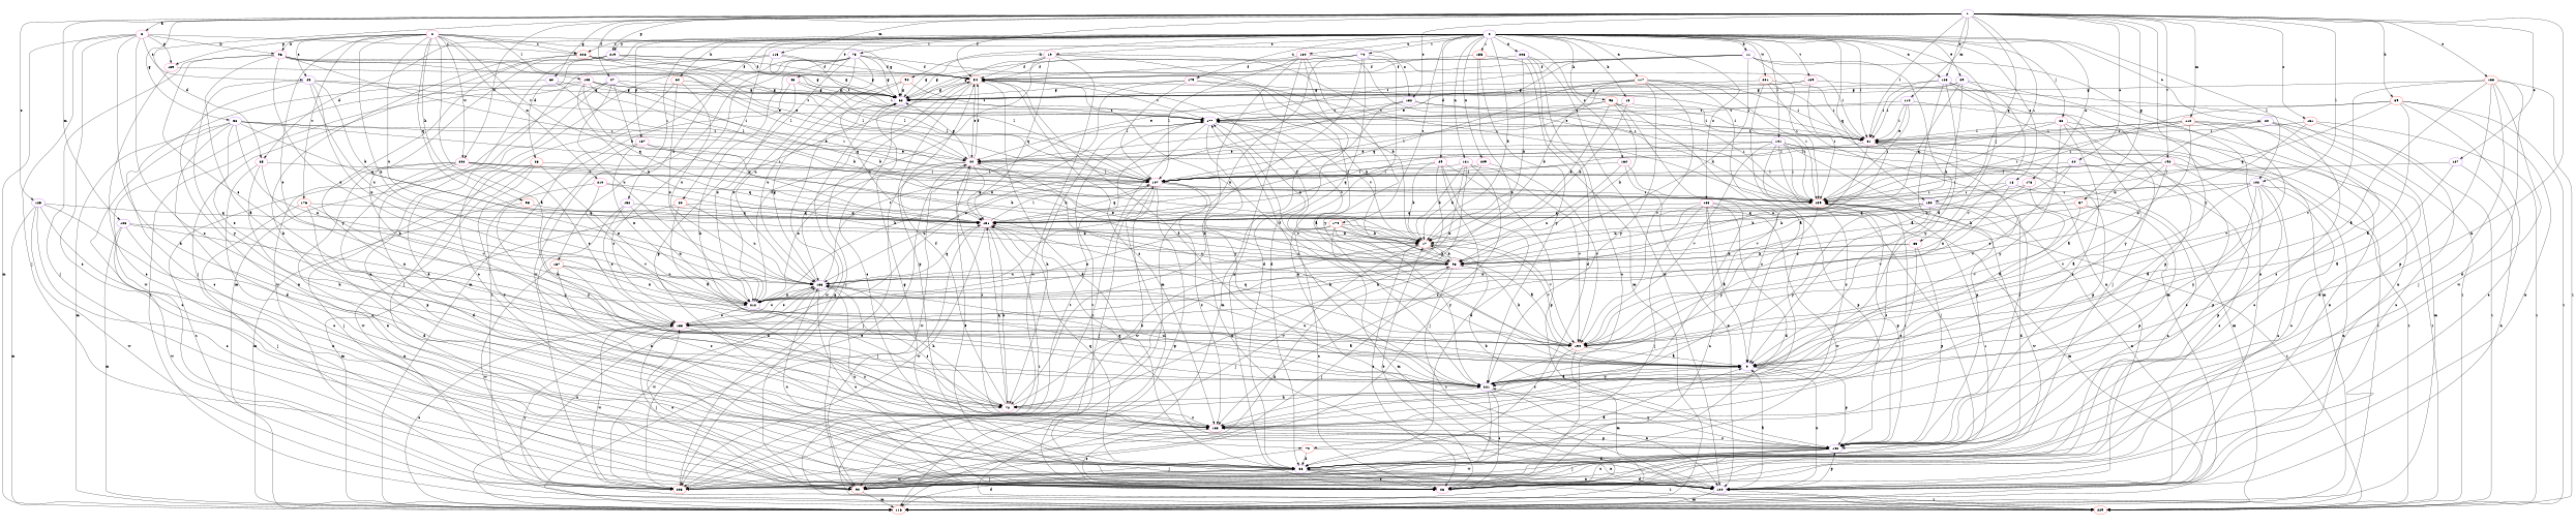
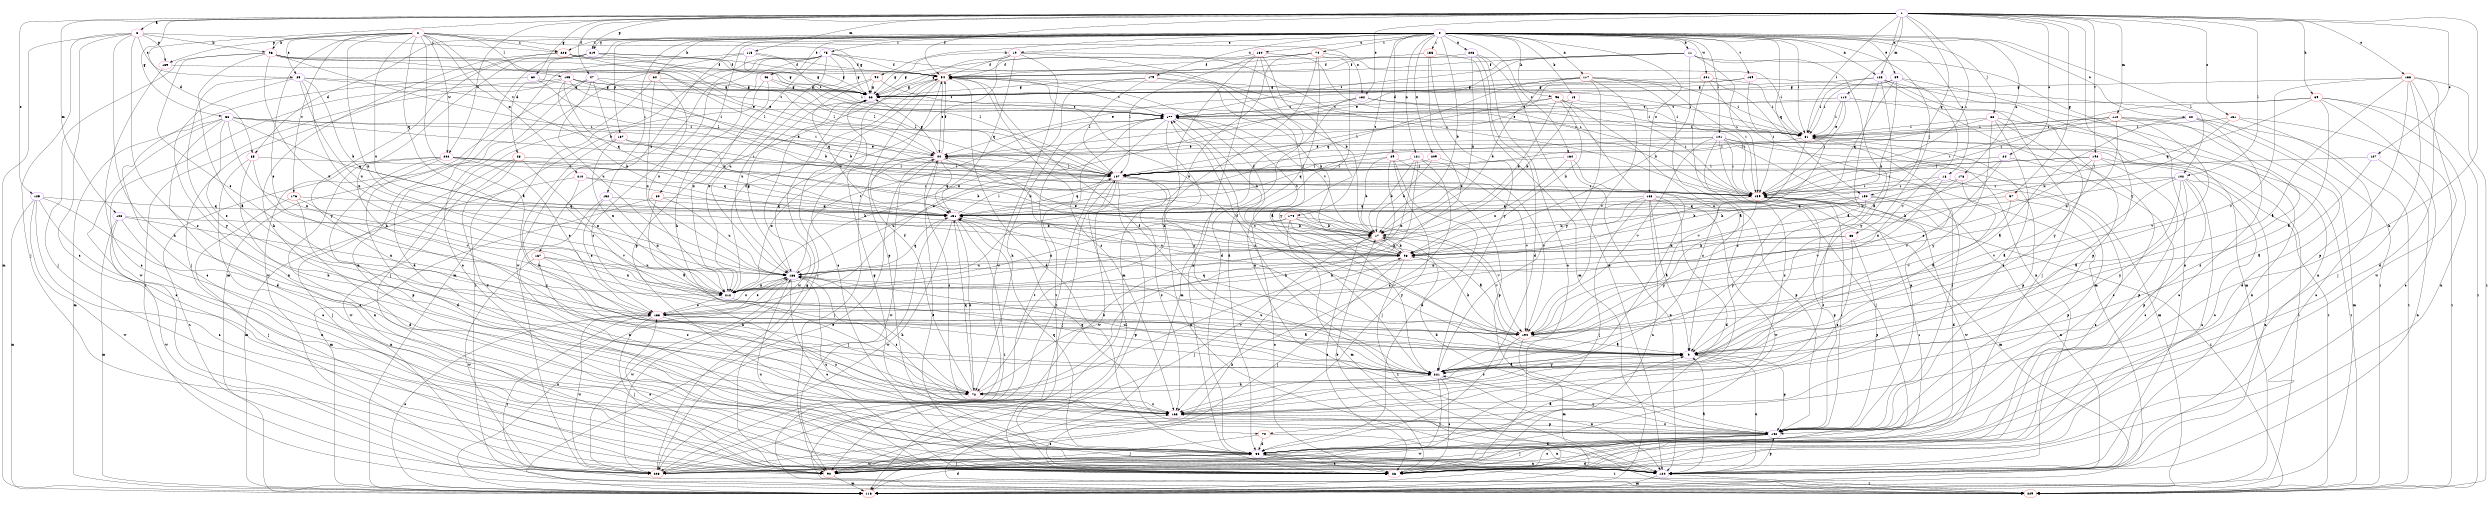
  strict digraph {
    node [color=purple]
    0
    11
    15 [color=deeppink]
    17 [color=red]
    18
    19 [color=deeppink]
    20
    28 [color=red]
    29 [color=deeppink]
    35 [color=deeppink]
    39
    43 [color=deeppink]
    64 [color=red]
-   74
+   74 [color=red]
    75
    80 [color=red]
    81 [color=deeppink]
    83 [color=deeppink]
    88 [color=deeppink]
    93 [color=red]
    94 [color=red]
    101
    102
    117 [color=red]
    121 [color=deeppink]
    123
    137 [color=deeppink]
    150
    152
    155 [color=red]
    163 [color=deeppink]
    164 [color=deeppink]
    167 [color=red]
    169 [color=deeppink]
    174 [color=red]
    178 [color=deeppink]
    179 [color=deeppink]
    184 [color=deeppink]
    201 [color=red]
    208
    209 [color=deeppink]
    219
    228 [color=red]
    54 [color=red]
    159 [color=red]
    9
    62
    124
    44 [color=deeppink]
    98 [color=deeppink]
    177
    26 [color=deeppink]
    90 [color=red]
    194 [color=red]
    151 [color=deeppink]
    186
    203 [color=red]
    116 [color=red]
    229 [color=red]
    212
    168 [color=deeppink]
    107 [color=deeppink]
    142
    36
    72 [color=deeppink]
    221
    133 [color=deeppink]
    1
    3 [color=deeppink]
    24
    47
    56
    57 [color=red]
    60
    69 [color=red]
    70 [color=red]
    108
    110 [color=red]
    114
    115
    125
    127
    n83 [color=red label=138]
    131 [color=red]
    132
    192 [color=deeppink]
    202 [color=deeppink]
    25
    96 [color=deeppink]
    139 [color=deeppink]
    2 [color=deeppink]
-   95 [color=red]
    105 [color=deeppink]
    176 [color=red]
    210 [color=deeppink]
    0 -> 11 [label=b]
    0 -> 15 [label=b]
    0 -> 17 [label=b]
    0 -> 18 [label=c]
    0 -> 19 [label=c]
    0 -> 20 [label=c]
    0 -> 28 [label=d]
    0 -> 29 [label=d]
    0 -> 35 [label=d]
    0 -> 39 [label=e]
    0 -> 43 [label=e]
    0 -> 64 [label=h]
    0 -> 74 [label=i]
    0 -> 75 [label=i]
    0 -> 80 [label=i]
    0 -> 81 [label=i]
    0 -> 83 [label=j]
    0 -> 88 [label=j]
    0 -> 93 [label=k]
    0 -> 94 [label=k]
    0 -> 101 [label=l]
    0 -> 102 [label=l]
    0 -> 117 [label=n]
    0 -> 121 [label=n]
    0 -> 123 [label=n]
    0 -> 137 [label=p]
    0 -> 150 [label=q]
    0 -> 152 [label=r]
    0 -> 155 [label=r]
    0 -> 163 [label=s]
    0 -> 164 [label=s]
    0 -> 167 [label=s]
    0 -> 169 [label=t]
    0 -> 174 [label=t]
    0 -> 178 [label=u]
    0 -> 179 [label=u]
    0 -> 184 [label=u]
    0 -> 201 [label=w]
    0 -> 208 [label=x]
    0 -> 209 [label=x]
    0 -> 219 [label=y]
    0 -> 228 [label=z]
    11 -> 54 [label=f]
    11 -> 159 [label=r]
    11 -> 9 [label=a]
    11 -> 62 [label=g]
    11 -> 124 [label=n]
    11 -> 44 [label=e]
    11 -> 98 [label=k]
    11 -> 177 [label=t]
    15 -> 17 [label=b]
    15 -> 159 [label=r]
    15 -> 177 [label=t]
    17 -> 98 [label=k]
    17 -> 177 [label=t]
    17 -> 26 [label=c]
    17 -> 90 [label=j]
    17 -> 194 [label=v]
    18 -> 159 [label=r]
    18 -> 98 [label=k]
    18 -> 26 [label=c]
    18 -> 194 [label=v]
    19 -> 17 [label=b]
    19 -> 54 [label=f]
    19 -> 159 [label=r]
    19 -> 62 [label=g]
    19 -> 26 [label=c]
    19 -> 151 [label=q]
    19 -> 186 [label=u]
    19 -> 203 [label=w]
    20 -> 81 [label=i]
    20 -> 9 [label=a]
    20 -> 26 [label=c]
    20 -> 116 [label=m]
    20 -> 229 [label=z]
    28 -> 90 [label=j]
    28 -> 203 [label=w]
    28 -> 212 [label=x]
    28 -> 168 [label=s]
    28 -> 107 [label=l]
    29 -> 17 [label=b]
    29 -> 90 [label=j]
    29 -> 107 [label=l]
    29 -> 142 [label=p]
    29 -> 36 [label=d]
    29 -> 72 [label=h]
    35 -> 26 [label=c]
    35 -> 194 [label=v]
    35 -> 107 [label=l]
    35 -> 72 [label=h]
    39 -> 81 [label=i]
    39 -> 62 [label=g]
    39 -> 124 [label=n]
    39 -> 98 [label=k]
    39 -> 194 [label=v]
    39 -> 151 [label=q]
    43 -> 62 [label=g]
    43 -> 229 [label=z]
    43 -> 212 [label=x]
    43 -> 107 [label=l]
    64 -> 62 [label=g]
    64 -> 90 [label=j]
    64 -> 186 [label=u]
    64 -> 212 [label=x]
    74 -> 81 [label=i]
    74 -> 54 [label=f]
    74 -> 62 [label=g]
    74 -> 124 [label=n]
    74 -> 212 [label=x]
    74 -> 36 [label=d]
    74 -> 72 [label=h]
    75 -> 54 [label=f]
    75 -> 159 [label=r]
    75 -> 62 [label=g]
    75 -> 186 [label=u]
    75 -> 203 [label=w]
    75 -> 116 [label=m]
    75 -> 168 [label=s]
    75 -> 107 [label=l]
    75 -> 142 [label=p]
    75 -> 72 [label=h]
    80 -> 9 [label=a]
    80 -> 151 [label=q]
    80 -> 186 [label=u]
    80 -> 116 [label=m]
    81 -> 44 [label=e]
    81 -> 194 [label=v]
    81 -> 186 [label=u]
    81 -> 229 [label=z]
    81 -> 142 [label=p]
    83 -> 98 [label=k]
    83 -> 212 [label=x]
    83 -> 168 [label=s]
    83 -> 142 [label=p]
    88 -> 81 [label=i]
    88 -> 124 [label=n]
    88 -> 26 [label=c]
    88 -> 168 [label=s]
    88 -> 107 [label=l]
    88 -> 221 [label=y]
    93 -> 17 [label=b]
    93 -> 81 [label=i]
    93 -> 98 [label=k]
    93 -> 177 [label=t]
    93 -> 168 [label=s]
    93 -> 107 [label=l]
    93 -> 72 [label=h]
    94 -> 62 [label=g]
    94 -> 177 [label=t]
    94 -> 151 [label=q]
    94 -> 186 [label=u]
    101 -> 159 [label=r]
    101 -> 44 [label=e]
    101 -> 90 [label=j]
    101 -> 194 [label=v]
    101 -> 151 [label=q]
    101 -> 116 [label=m]
    101 -> 229 [label=z]
    101 -> 168 [label=s]
    101 -> 142 [label=p]
    102 -> 159 [label=r]
    102 -> 9 [label=a]
    102 -> 124 [label=n]
    102 -> 98 [label=k]
    102 -> 26 [label=c]
    102 -> 194 [label=v]
    102 -> 142 [label=p]
    102 -> 221 [label=y]
    117 -> 17 [label=b]
    117 -> 81 [label=i]
    117 -> 159 [label=r]
    117 -> 9 [label=a]
    117 -> 62 [label=g]
    117 -> 44 [label=e]
    117 -> 194 [label=v]
    117 -> 151 [label=q]
    117 -> 221 [label=y]
    121 -> 17 [label=b]
    121 -> 194 [label=v]
    121 -> 212 [label=x]
    121 -> 168 [label=s]
    121 -> 107 [label=l]
    121 -> 72 [label=h]
    123 -> 81 [label=i]
    123 -> 9 [label=a]
    123 -> 62 [label=g]
    123 -> 90 [label=j]
    123 -> 116 [label=m]
    123 -> 142 [label=p]
    123 -> 221 [label=y]
    137 -> 44 [label=e]
    137 -> 98 [label=k]
    137 -> 212 [label=x]
    137 -> 72 [label=h]
    150 -> 17 [label=b]
    150 -> 124 [label=n]
    150 -> 151 [label=q]
    150 -> 168 [label=s]
    150 -> 36 [label=d]
    150 -> 221 [label=y]
    152 -> 124 [label=n]
    152 -> 151 [label=q]
    152 -> 212 [label=x]
    152 -> 133 [label=o]
    155 -> 54 [label=f]
    155 -> 116 [label=m]
    155 -> 221 [label=y]
    155 -> 133 [label=o]
    163 -> 9 [label=a]
    163 -> 98 [label=k]
    163 -> 26 [label=c]
    163 -> 90 [label=j]
    163 -> 151 [label=q]
    163 -> 203 [label=w]
    163 -> 116 [label=m]
    163 -> 36 [label=d]
    164 -> 124 [label=n]
    164 -> 186 [label=u]
    164 -> 107 [label=l]
    164 -> 142 [label=p]
    167 -> 186 [label=u]
    167 -> 203 [label=w]
    167 -> 212 [label=x]
    167 -> 168 [label=s]
    167 -> 72 [label=h]
    169 -> 159 [label=r]
    169 -> 62 [label=g]
    169 -> 44 [label=e]
    169 -> 229 [label=z]
    174 -> 17 [label=b]
    174 -> 9 [label=a]
    174 -> 26 [label=c]
    174 -> 194 [label=v]
    174 -> 116 [label=m]
    174 -> 212 [label=x]
    174 -> 221 [label=y]
    178 -> 159 [label=r]
    178 -> 9 [label=a]
    178 -> 212 [label=x]
    179 -> 81 [label=i]
    179 -> 9 [label=a]
    179 -> 62 [label=g]
    179 -> 212 [label=x]
    179 -> 107 [label=l]
    184 -> 54 [label=f]
    184 -> 159 [label=r]
    184 -> 26 [label=c]
    184 -> 116 [label=m]
    184 -> 107 [label=l]
    184 -> 36 [label=d]
    184 -> 221 [label=y]
    201 -> 81 [label=i]
    201 -> 62 [label=g]
    201 -> 124 [label=n]
    201 -> 116 [label=m]
    201 -> 168 [label=s]
    208 -> 17 [label=b]
    208 -> 54 [label=f]
    208 -> 124 [label=n]
    208 -> 26 [label=c]
    208 -> 36 [label=d]
    209 -> 17 [label=b]
    209 -> 194 [label=v]
    209 -> 107 [label=l]
    219 -> 54 [label=f]
    219 -> 62 [label=g]
    219 -> 124 [label=n]
    219 -> 90 [label=j]
    219 -> 107 [label=l]
    219 -> 72 [label=h]
    228 -> 54 [label=f]
    228 -> 62 [label=g]
    228 -> 107 [label=l]
    228 -> 72 [label=h]
    228 -> 221 [label=y]
    54 -> 62 [label=g]
    54 -> 44 [label=e]
    54 -> 98 [label=k]
    54 -> 177 [label=t]
    54 -> 90 [label=j]
    54 -> 212 [label=x]
    54 -> 168 [label=s]
    54 -> 142 [label=p]
    54 -> 36 [label=d]
    159 -> 151 [label=q]
    159 -> 203 [label=w]
    159 -> 229 [label=z]
    159 -> 142 [label=p]
    159 -> 221 [label=y]
    9 -> 54 [label=f]
    9 -> 124 [label=n]
    9 -> 186 [label=u]
    9 -> 142 [label=p]
    9 -> 221 [label=y]
    62 -> 177 [label=t]
    62 -> 203 [label=w]
    124 -> 9 [label=a]
    124 -> 44 [label=e]
    124 -> 116 [label=m]
    124 -> 229 [label=z]
    124 -> 142 [label=p]
    124 -> 36 [label=d]
    44 -> 54 [label=f]
    44 -> 62 [label=g]
    44 -> 90 [label=j]
    44 -> 194 [label=v]
    44 -> 151 [label=q]
    44 -> 203 [label=w]
    44 -> 212 [label=x]
    44 -> 168 [label=s]
    44 -> 107 [label=l]
    98 -> 17 [label=b]
    98 -> 54 [label=f]
    98 -> 44 [label=e]
    98 -> 177 [label=t]
    98 -> 90 [label=j]
    98 -> 186 [label=u]
    98 -> 229 [label=z]
    177 -> 81 [label=i]
    177 -> 98 [label=k]
    177 -> 229 [label=z]
    177 -> 72 [label=h]
    177 -> 221 [label=y]
    26 -> 17 [label=b]
    26 -> 177 [label=t]
    26 -> 186 [label=u]
    26 -> 168 [label=s]
    26 -> 107 [label=l]
    90 -> 116 [label=m]
    90 -> 133 [label=o]
    194 -> 9 [label=a]
    194 -> 98 [label=k]
    194 -> 177 [label=t]
    194 -> 151 [label=q]
    194 -> 116 [label=m]
    194 -> 168 [label=s]
    151 -> 17 [label=b]
    151 -> 90 [label=j]
    151 -> 203 [label=w]
    151 -> 229 [label=z]
    151 -> 107 [label=l]
    151 -> 72 [label=h]
    186 -> 62 [label=g]
    186 -> 177 [label=t]
    186 -> 26 [label=c]
    186 -> 151 [label=q]
    186 -> 203 [label=w]
    186 -> 212 [label=x]
    186 -> 168 [label=s]
    186 -> 72 [label=h]
    186 -> 133 [label=o]
    203 -> 159 [label=r]
    203 -> 62 [label=g]
    203 -> 98 [label=k]
    203 -> 177 [label=t]
    116 -> 81 [label=i]
    116 -> 44 [label=e]
    116 -> 186 [label=u]
    116 -> 36 [label=d]
    116 -> 133 [label=o]
    212 -> 54 [label=f]
    212 -> 221 [label=y]
    212 -> 133 [label=o]
    168 -> 142 [label=p]
    107 -> 159 [label=r]
    107 -> 124 [label=n]
    107 -> 90 [label=j]
    107 -> 151 [label=q]
    107 -> 186 [label=u]
    107 -> 203 [label=w]
    107 -> 229 [label=z]
    107 -> 168 [label=s]
    142 -> 17 [label=b]
    142 -> 81 [label=i]
    142 -> 159 [label=r]
    142 -> 26 [label=c]
    142 -> 90 [label=j]
    142 -> 151 [label=q]
    142 -> 203 [label=w]
    142 -> 168 [label=s]
    142 -> 36 [label=d]
    142 -> 221 [label=y]
    36 -> 9 [label=a]
    36 -> 62 [label=g]
    36 -> 124 [label=n]
    36 -> 26 [label=c]
    36 -> 90 [label=j]
    36 -> 151 [label=q]
    36 -> 186 [label=u]
    36 -> 203 [label=w]
    36 -> 229 [label=z]
    72 -> 17 [label=b]
    72 -> 54 [label=f]
    72 -> 151 [label=q]
    72 -> 168 [label=s]
    221 -> 54 [label=f]
    221 -> 9 [label=a]
    221 -> 124 [label=n]
    221 -> 177 [label=t]
    221 -> 26 [label=c]
    221 -> 90 [label=j]
    221 -> 186 [label=u]
    221 -> 72 [label=h]
    133 -> 9 [label=a]
    133 -> 90 [label=j]
    133 -> 194 [label=v]
    133 -> 186 [label=u]
    133 -> 203 [label=w]
    133 -> 229 [label=z]
    133 -> 168 [label=s]
    1 -> 35 [label=d]
    1 -> 81 [label=i]
    1 -> 102 [label=l]
    1 -> 123 [label=n]
    1 -> 150 [label=q]
    1 -> 219 [label=p]
    1 -> 54 [label=f]
    1 -> 159 [label=r]
    1 -> 221 [label=y]
    1 -> 3 [label=a]
    1 -> 24 [label=c]
    1 -> 47 [label=f]
    1 -> 56 [label=g]
    1 -> 57 [label=g]
    1 -> 60 [label=g]
    1 -> 69 [label=h]
    1 -> 70 [label=h]
    1 -> 108 [label=m]
    1 -> 110 [label=m]
    1 -> 114 [label=m]
    1 -> 115 [label=m]
    1 -> 125 [label=o]
    1 -> 127 [label=o]
    1 -> n83 [label=o]
    1 -> 131 [label=o]
    1 -> 132 [label=o]
    1 -> 192 [label=v]
    1 -> 202 [label=w]
    3 -> 228 [label=z]
    3 -> 26 [label=c]
    3 -> 90 [label=j]
    3 -> 116 [label=m]
    3 -> 168 [label=s]
    3 -> 70 [label=h]
    3 -> 25 [label=c]
    3 -> 96 [label=k]
    3 -> 139 [label=p]
    24 -> 98 [label=k]
    24 -> 26 [label=c]
    24 -> 194 [label=v]
    24 -> 107 [label=l]
    47 -> 17 [label=b]
    47 -> 62 [label=g]
    47 -> 98 [label=k]
    47 -> 186 [label=u]
    47 -> 203 [label=w]
    47 -> 36 [label=d]
    56 -> 81 [label=i]
    56 -> 159 [label=r]
    56 -> 44 [label=e]
    56 -> 26 [label=c]
    56 -> 151 [label=q]
    56 -> 116 [label=m]
    56 -> 212 [label=x]
    56 -> 36 [label=d]
    56 -> 133 [label=o]
    57 -> 194 [label=v]
    57 -> 151 [label=q]
    57 -> 142 [label=p]
    60 -> 62 [label=g]
    60 -> 26 [label=c]
    60 -> 107 [label=l]
    69 -> 159 [label=r]
    69 -> 9 [label=a]
    69 -> 124 [label=n]
    69 -> 177 [label=t]
    69 -> 26 [label=c]
    69 -> 151 [label=q]
    69 -> 229 [label=z]
    70 -> 124 [label=n]
    70 -> 90 [label=j]
    70 -> 36 [label=d]
    108 -> 17 [label=b]
    108 -> 124 [label=n]
    108 -> 203 [label=w]
    108 -> 116 [label=m]
    108 -> 212 [label=x]
    110 -> 81 [label=i]
    110 -> 159 [label=r]
    110 -> 194 [label=v]
    110 -> 212 [label=x]
    110 -> 168 [label=s]
    110 -> 107 [label=l]
    110 -> 36 [label=d]
    114 -> 81 [label=i]
    114 -> 159 [label=r]
    114 -> 44 [label=e]
    114 -> 177 [label=t]
    114 -> 221 [label=y]
    115 -> 81 [label=i]
    115 -> 54 [label=f]
    115 -> 177 [label=t]
    115 -> 26 [label=c]
    115 -> 116 [label=m]
    125 -> 124 [label=n]
    125 -> 26 [label=c]
    125 -> 151 [label=q]
    125 -> 203 [label=w]
    125 -> 116 [label=m]
    125 -> 168 [label=s]
    127 -> 9 [label=a]
    127 -> 124 [label=n]
    127 -> 107 [label=l]
    n83 -> 9 [label=a]
    n83 -> 62 [label=g]
    n83 -> 90 [label=j]
    n83 -> 194 [label=v]
    n83 -> 203 [label=w]
    n83 -> 229 [label=z]
    n83 -> 142 [label=p]
    n83 -> 36 [label=d]
    131 -> 81 [label=i]
    131 -> 98 [label=k]
    131 -> 26 [label=c]
    131 -> 229 [label=z]
    132 -> 81 [label=i]
    132 -> 159 [label=r]
    132 -> 177 [label=t]
    132 -> 116 [label=m]
    132 -> 133 [label=o]
    192 -> 159 [label=r]
    192 -> 9 [label=a]
    192 -> 26 [label=c]
    192 -> 107 [label=l]
    192 -> 142 [label=p]
    192 -> 133 [label=o]
    202 -> 17 [label=b]
    202 -> 124 [label=n]
    202 -> 151 [label=q]
    202 -> 229 [label=z]
    202 -> 107 [label=l]
    202 -> 142 [label=p]
    202 -> 36 [label=d]
    202 -> 133 [label=o]
    25 -> 17 [label=b]
    25 -> 62 [label=g]
    25 -> 124 [label=n]
    25 -> 177 [label=t]
    25 -> 186 [label=u]
    25 -> 212 [label=x]
    25 -> 221 [label=y]
    96 -> 54 [label=f]
    96 -> 159 [label=r]
    96 -> 9 [label=a]
    96 -> 62 [label=g]
    96 -> 44 [label=e]
    96 -> 90 [label=j]
    96 -> 212 [label=x]
    96 -> 107 [label=l]
    96 -> 133 [label=o]
    139 -> 44 [label=e]
    139 -> 26 [label=c]
    2 -> 17 [label=b]
    2 -> 228 [label=z]
    2 -> 9 [label=a]
    2 -> 62 [label=g]
    2 -> 151 [label=q]
    2 -> 186 [label=u]
    2 -> 212 [label=x]
    2 -> 133 [label=o]
    2 -> 132 [label=o]
    2 -> 202 [label=w]
    2 -> 25 [label=c]
    2 -> 96 [label=k]
    2 -> 139 [label=p]
-   2 -> 95 [label=k]
    2 -> 105 [label=l]
    2 -> 176 [label=t]
    2 -> 210 [label=x]
-   95 -> 151 [label=q]
-   95 -> 221 [label=y]
    105 -> 17 [label=b]
    105 -> 159 [label=r]
    105 -> 62 [label=g]
    105 -> 98 [label=k]
    105 -> 177 [label=t]
    105 -> 151 [label=q]
    105 -> 203 [label=w]
    105 -> 229 [label=z]
    176 -> 90 [label=j]
    176 -> 151 [label=q]
    176 -> 36 [label=d]
    176 -> 221 [label=y]
    210 -> 159 [label=r]
    210 -> 98 [label=k]
    210 -> 194 [label=v]
    210 -> 116 [label=m]
  }
